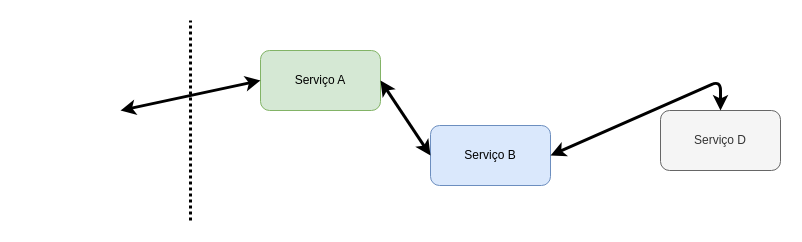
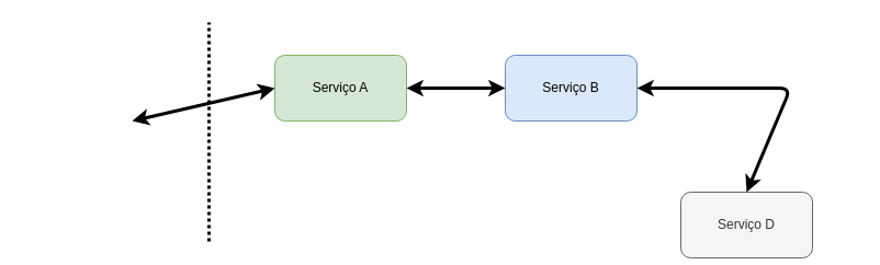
  <mxCell id="0" />
  <mxCell id="1" parent="0" />
  <mxCell id="2" value="" style="shape=image;verticalLabelPosition=bottom;labelBackgroundColor=#ffffff;verticalAlign=top;aspect=fixed;imageAspect=0;image=https://image.flaticon.com/icons/svg/0/488.svg;" parent="1" vertex="1"><mxGeometry x="20" y="60" width="100" height="100" as="geometry" /></mxCell>
  <mxCell id="3" value="" style="endArrow=none;html=1;strokeWidth=3;dashed=1;dashPattern=1 1;" parent="1" edge="1"><mxGeometry width="50" height="50" relative="1" as="geometry"><mxPoint x="190" y="220" as="sourcePoint" /><mxPoint x="190" y="20" as="targetPoint" /></mxGeometry></mxCell>
- <mxCell id="4" value="Serviço A" style="rounded=1;whiteSpace=wrap;html=1;fillColor=#d5e8d4;strokeColor=#82b366;" parent="1" vertex="1"><mxGeometry x="260" y="50" width="120" height="60" as="geometry" /></mxCell>
- <mxCell id="5" value="Serviço B" style="rounded=1;whiteSpace=wrap;html=1;fillColor=#dae8fc;strokeColor=#6c8ebf;" parent="1" vertex="1"><mxGeometry x="430" y="125" width="120" height="60" as="geometry" /></mxCell>
- <mxCell id="6" value="Serviço D" style="rounded=1;whiteSpace=wrap;html=1;fillColor=#f5f5f5;strokeColor=#666666;fontColor=#333333;" parent="1" vertex="1"><mxGeometry x="660" y="110" width="120" height="60" as="geometry" /></mxCell>
+ <mxCell id="4" value="Serviço A" style="rounded=1;whiteSpace=wrap;html=1;fillColor=#d5e8d4;strokeColor=#82b366;" parent="1" vertex="1"><mxGeometry x="250" y="50" width="120" height="60" as="geometry" /></mxCell>
+ <mxCell id="5" value="Serviço B" style="rounded=1;whiteSpace=wrap;html=1;fillColor=#dae8fc;strokeColor=#6c8ebf;" parent="1" vertex="1"><mxGeometry x="460" y="50" width="120" height="60" as="geometry" /></mxCell>
+ <mxCell id="6" value="Serviço D" style="rounded=1;whiteSpace=wrap;html=1;fillColor=#f5f5f5;strokeColor=#666666;fontColor=#333333;" parent="1" vertex="1"><mxGeometry x="620" y="175" width="120" height="60" as="geometry" /></mxCell>
  <mxCell id="7" value="" style="endArrow=classic;html=1;strokeWidth=3;entryX=0;entryY=0.5;entryDx=0;entryDy=0;exitX=1;exitY=0.5;exitDx=0;exitDy=0;startArrow=classic;startFill=1;" parent="1" source="2" target="4" edge="1"><mxGeometry width="50" height="50" relative="1" as="geometry"><mxPoint x="200" y="300" as="sourcePoint" /><mxPoint x="250" y="250" as="targetPoint" /></mxGeometry></mxCell>
  <mxCell id="8" value="" style="endArrow=classic;html=1;strokeWidth=3;entryX=0;entryY=0.5;entryDx=0;entryDy=0;exitX=1;exitY=0.5;exitDx=0;exitDy=0;startArrow=classic;startFill=1;" parent="1" source="4" target="5" edge="1"><mxGeometry width="50" height="50" relative="1" as="geometry"><mxPoint x="190" y="200" as="sourcePoint" /><mxPoint x="330" y="170" as="targetPoint" /></mxGeometry></mxCell>
  <mxCell id="9" value="" style="endArrow=classic;html=1;strokeWidth=3;entryX=0.5;entryY=0;entryDx=0;entryDy=0;exitX=1;exitY=0.5;exitDx=0;exitDy=0;startArrow=classic;startFill=1;" parent="1" source="5" target="6" edge="1"><mxGeometry width="50" height="50" relative="1" as="geometry"><mxPoint x="580" y="129.5" as="sourcePoint" /><mxPoint x="660" y="129.5" as="targetPoint" /><Array as="points"><mxPoint x="720" y="80" /></Array></mxGeometry></mxCell>
